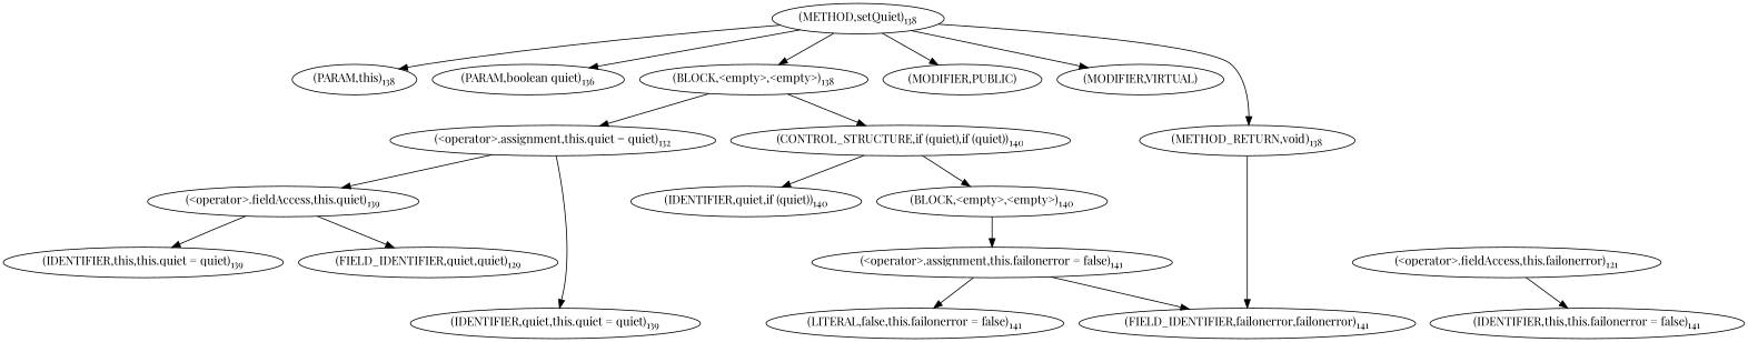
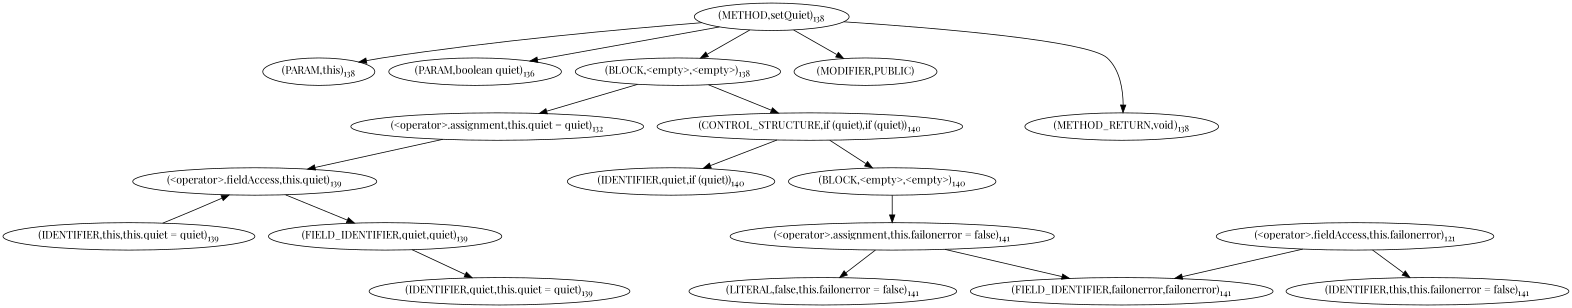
  digraph {
    fontname="Playfair Display"
    node [fontname="Playfair Display"]
    edge [fontname="Playfair Display"]
    n1 [label=<(METHOD,setQuiet)<SUB>138</SUB>>]
    n2 [label=<(PARAM,this)<SUB>138</SUB>>]
    n3 [label=<(PARAM,boolean quiet)<SUB>136</SUB>>]
    n4 [label=<(BLOCK,&lt;empty&gt;,&lt;empty&gt;)<SUB>138</SUB>>]
    n5 [label=<(MODIFIER,PUBLIC)>]
-   n6 [label=<(MODIFIER,VIRTUAL)>]
    n7 [label=<(METHOD_RETURN,void)<SUB>138</SUB>>]
    n8 [label=<(&lt;operator&gt;.assignment,this.quiet = quiet)<SUB>132</SUB>>]
    n9 [label=<(CONTROL_STRUCTURE,if (quiet),if (quiet))<SUB>140</SUB>>]
    n10 [label=<(&lt;operator&gt;.fieldAccess,this.quiet)<SUB>139</SUB>>]
    n11 [label=<(IDENTIFIER,quiet,this.quiet = quiet)<SUB>139</SUB>>]
    n12 [label=<(IDENTIFIER,quiet,if (quiet))<SUB>140</SUB>>]
    n13 [label=<(BLOCK,&lt;empty&gt;,&lt;empty&gt;)<SUB>140</SUB>>]
    n14 [label=<(IDENTIFIER,this,this.quiet = quiet)<SUB>139</SUB>>]
-   n15 [label=<(FIELD_IDENTIFIER,quiet,quiet)<SUB>129</SUB>>]
+   n15 [label=<(FIELD_IDENTIFIER,quiet,quiet)<SUB>139</SUB>>]
    n16 [label=<(&lt;operator&gt;.assignment,this.failonerror = false)<SUB>141</SUB>>]
    n17 [label=<(LITERAL,false,this.failonerror = false)<SUB>141</SUB>>]
    n18 [label=<(FIELD_IDENTIFIER,failonerror,failonerror)<SUB>141</SUB>>]
    n19 [label=<(&lt;operator&gt;.fieldAccess,this.failonerror)<SUB>121</SUB>>]
    n20 [label=<(IDENTIFIER,this,this.failonerror = false)<SUB>141</SUB>>]
    n1 -> n2
    n1 -> n3
    n1 -> n4
    n1 -> n5
-   n1 -> n6
    n1 -> n7
    n4 -> n8
    n4 -> n9
    n8 -> n10
-   n8 -> n11
+   n15 -> n11
    n9 -> n12
    n9 -> n13
-   n10 -> n14
+   n14 -> n10
    n10 -> n15
    n13 -> n16
    n16 -> n17
    n16 -> n18
-   n7 -> n18
+   n19 -> n18
    n19 -> n20
  }
